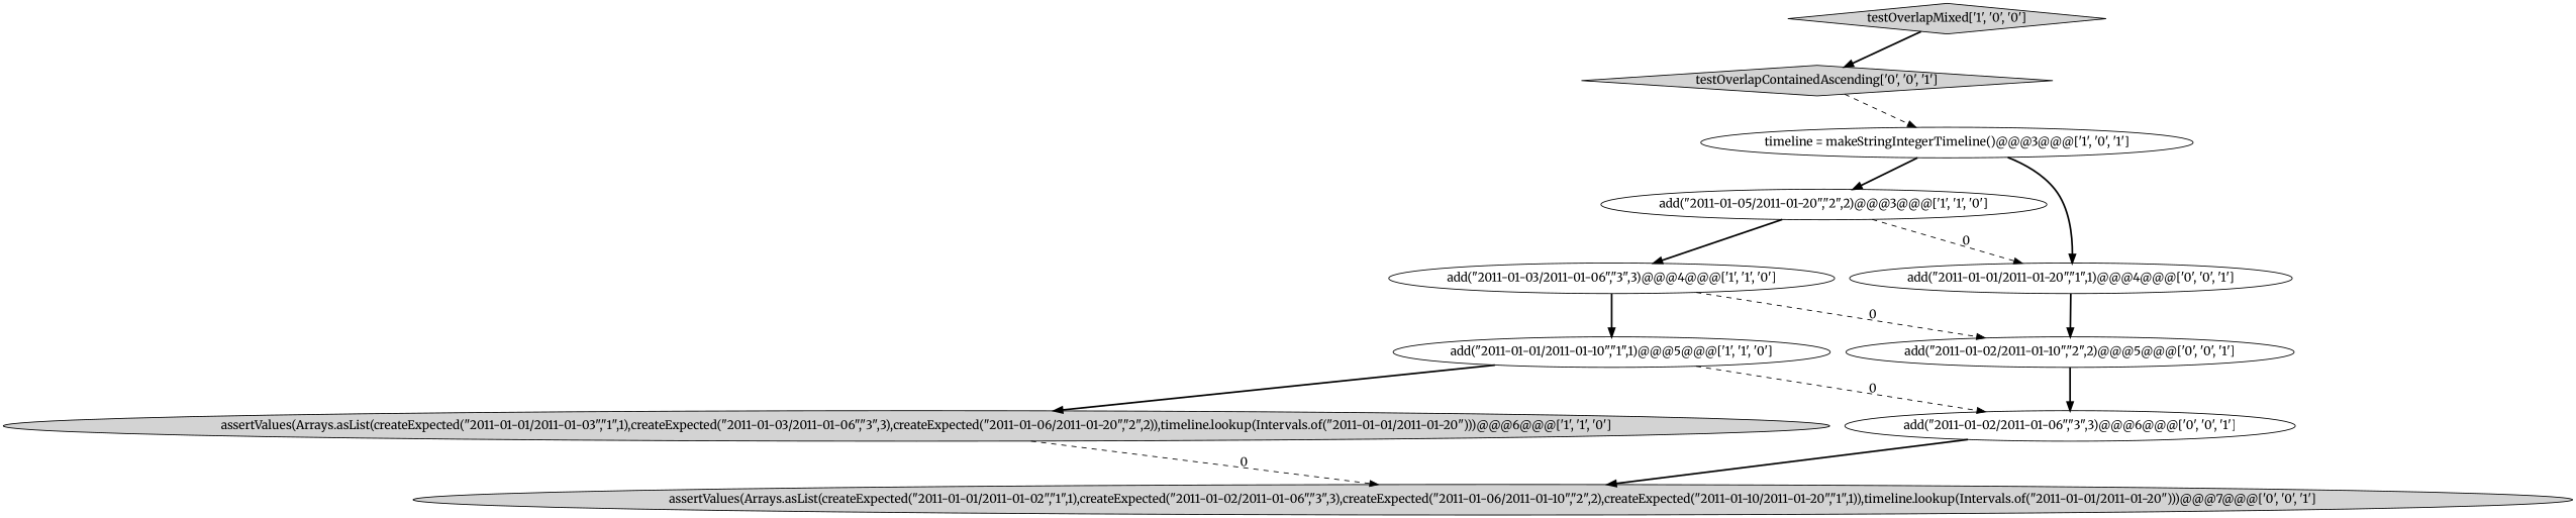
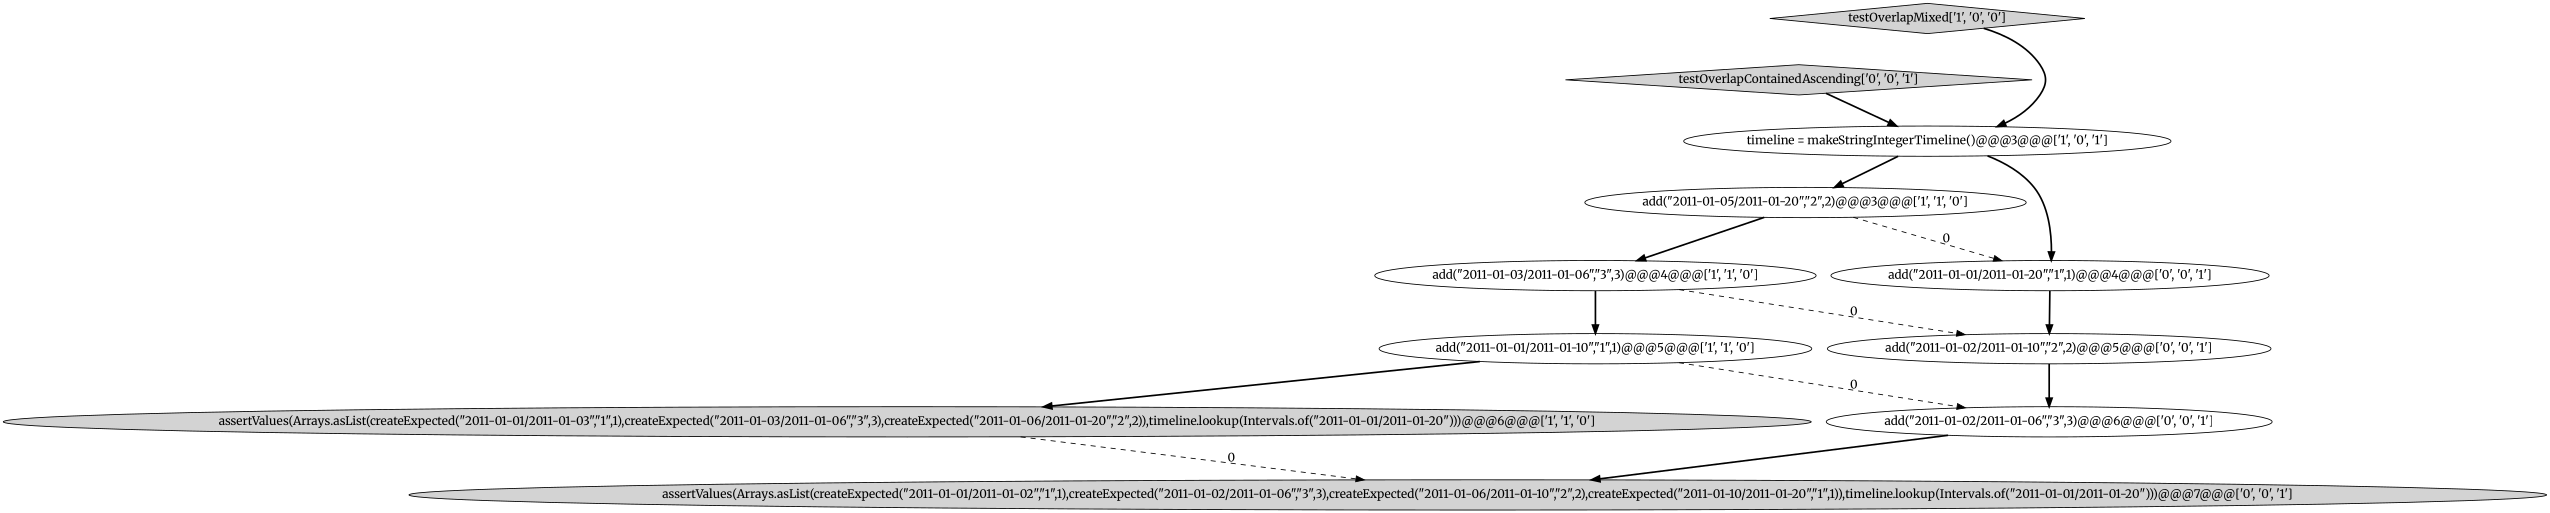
  digraph {
    fontname=Merriweather
    node [fillcolor=white fontname=Merriweather shape=ellipse style=filled]
    edge [fontname=Merriweather style=bold]
    n1 [label="timeline = makeStringIntegerTimeline()@@@3@@@['1', '0', '1']"]
    n2 [label="add(\"2011-01-05/2011-01-20\",\"2\",2)@@@3@@@['1', '1', '0']"]
    n3 [label="add(\"2011-01-01/2011-01-20\",\"1\",1)@@@4@@@['0', '0', '1']"]
    n4 [label="add(\"2011-01-03/2011-01-06\",\"3\",3)@@@4@@@['1', '1', '0']"]
    n5 [label="add(\"2011-01-02/2011-01-10\",\"2\",2)@@@5@@@['0', '0', '1']"]
    n6 [label="add(\"2011-01-01/2011-01-10\",\"1\",1)@@@5@@@['1', '1', '0']"]
    n7 [fillcolor=lightgray label="assertValues(Arrays.asList(createExpected(\"2011-01-01/2011-01-03\",\"1\",1),createExpected(\"2011-01-03/2011-01-06\",\"3\",3),createExpected(\"2011-01-06/2011-01-20\",\"2\",2)),timeline.lookup(Intervals.of(\"2011-01-01/2011-01-20\")))@@@6@@@['1', '1', '0']"]
    n8 [label="add(\"2011-01-02/2011-01-06\",\"3\",3)@@@6@@@['0', '0', '1']"]
    n9 [fillcolor=lightgray label="assertValues(Arrays.asList(createExpected(\"2011-01-01/2011-01-02\",\"1\",1),createExpected(\"2011-01-02/2011-01-06\",\"3\",3),createExpected(\"2011-01-06/2011-01-10\",\"2\",2),createExpected(\"2011-01-10/2011-01-20\",\"1\",1)),timeline.lookup(Intervals.of(\"2011-01-01/2011-01-20\")))@@@7@@@['0', '0', '1']"]
    n10 [fillcolor=lightgray label="testOverlapContainedAscending['0', '0', '1']" shape=diamond]
    n11 [fillcolor=lightgray label="testOverlapMixed['1', '0', '0']" shape=diamond]
    n1 -> n2
    n1 -> n3
    n2 -> n3 [label=0 style=dashed]
    n2 -> n4
    n3 -> n5
    n4 -> n5 [label=0 style=dashed]
    n4 -> n6
    n5 -> n8
    n6 -> n7
    n6 -> n8 [label=0 style=dashed]
    n7 -> n9 [label=0 style=dashed]
    n8 -> n9
-   n10 -> n1 [style=dashed]
-   n11 -> n10
+   n10 -> n1
+   n11 -> n1
  }
